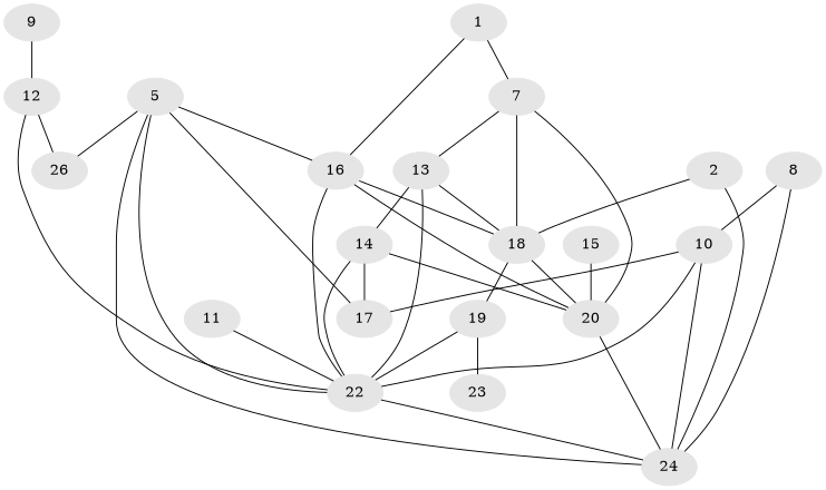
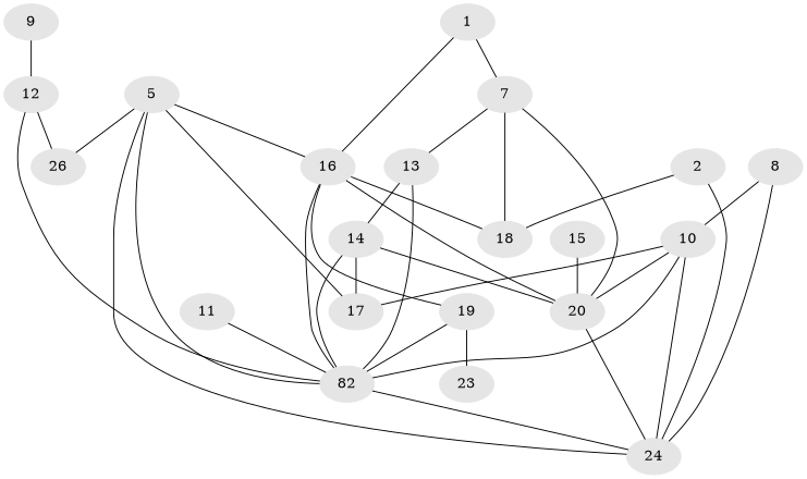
  graph {
    node [color=gray90 style=filled]
    edge [weight=1.0]
    1
    7
    16
    18
    13
    20
-   22
+   22 [label=82]
    19
    2
    24
    5
    17
    26
    14
    8
    10
    9
    12
    11
    15
    23
    1 -- 7
    1 -- 16
    7 -- 18 [weight=2.0]
    7 -- 13
    7 -- 20
    16 -- 18
    16 -- 20
    16 -- 22
-   18 -- 19
-   13 -- 18
+   16 -- 19
    13 -- 22 [weight=2.0]
    13 -- 14
    20 -- 24
    22 -- 24
    19 -- 22
    19 -- 23
    2 -- 18
    2 -- 24
    5 -- 16
    5 -- 22
    5 -- 24
    5 -- 17
    5 -- 26
    14 -- 20
    14 -- 22
    14 -- 17 [weight=2.0]
    8 -- 24
    8 -- 10
-   18 -- 20
+   10 -- 20
    10 -- 22
    10 -- 24
    10 -- 17
    9 -- 12
    12 -- 22
    12 -- 26
    11 -- 22
    15 -- 20
  }
